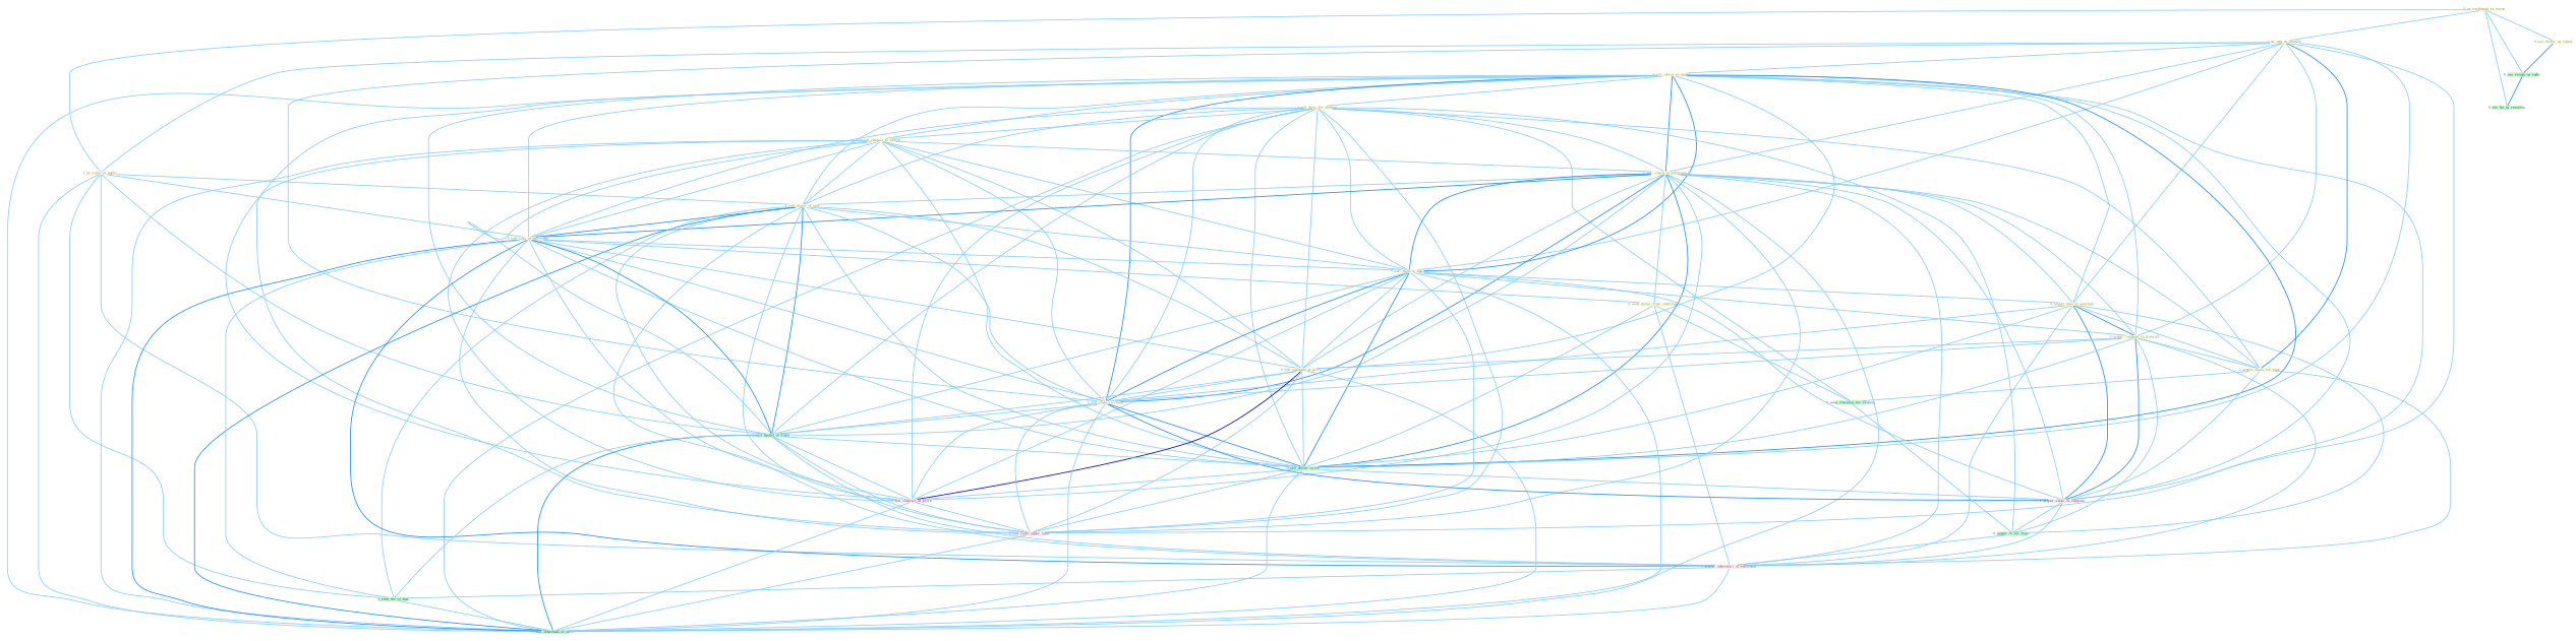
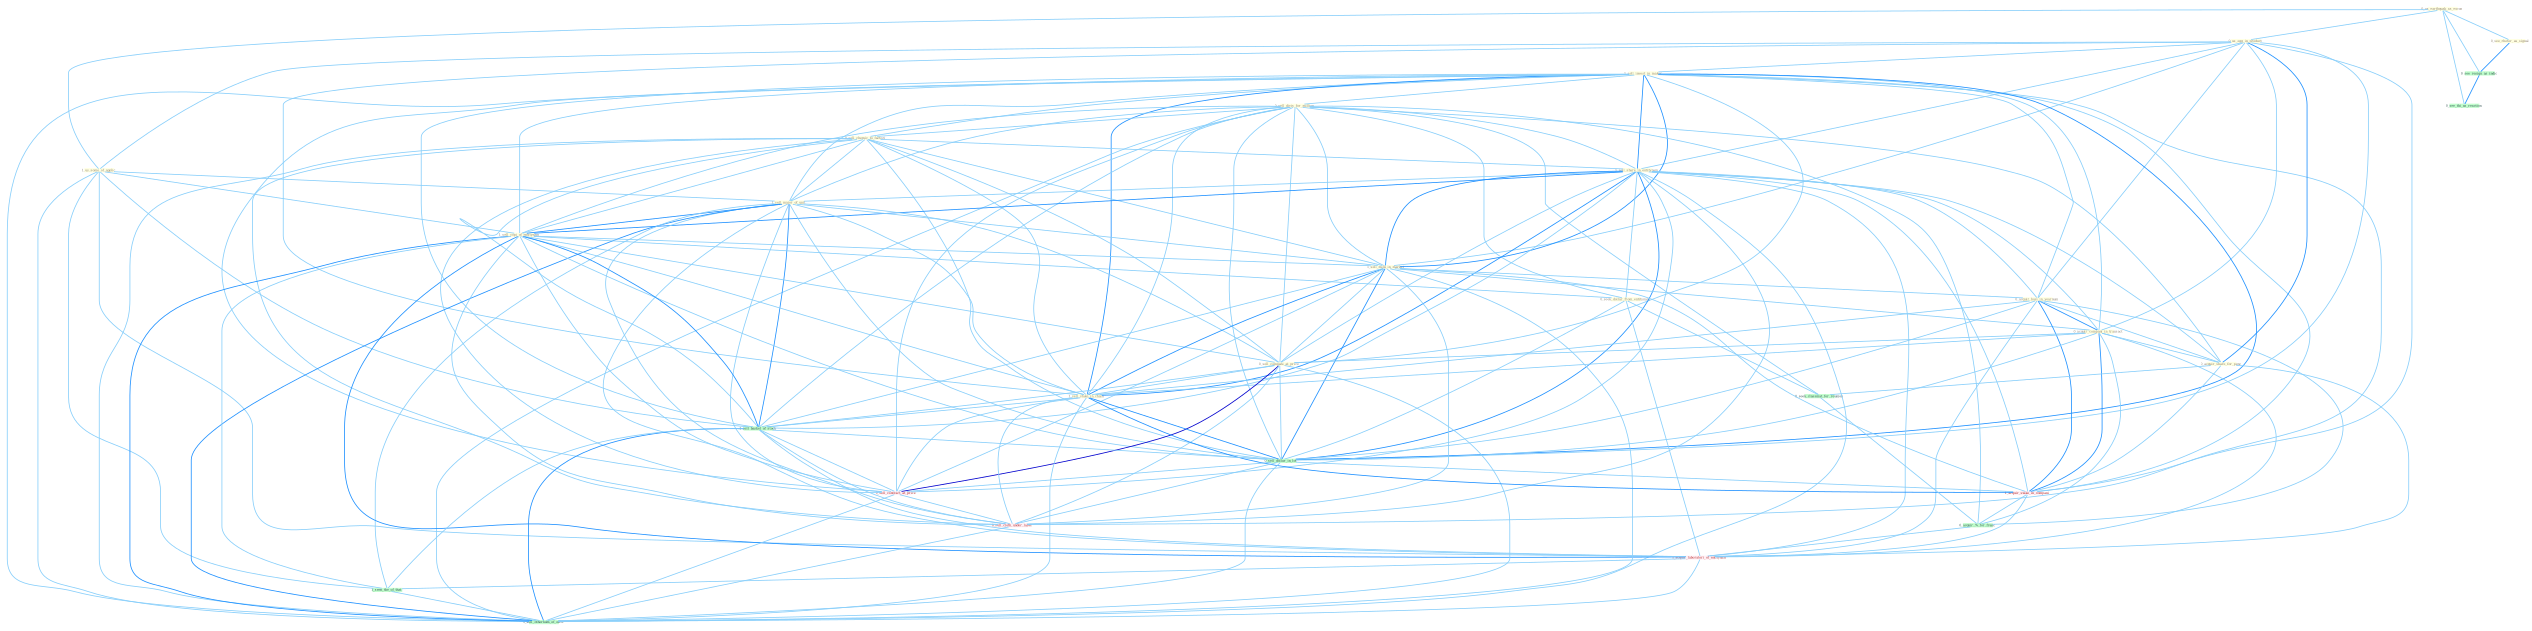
  graph {
    node [color="#ffffe0" fixedsize=true fontcolor="#8b7d6b" fontsize=4 shape=polygon style=filled]
    edge [color="#87cefa" w=1]
    "0_us_earthquak_as_excus " [height=.06 width=.5]
    "0_us_egg_in_product " [height=.06 width=.5]
    "0_see_rhetor_as_signal " [height=.06 width=.5]
    "1_sell_invest_in_maker " [height=.06 width=.5]
    "1_us_some_of_applic " [height=.06 width=.5]
    "0_sell_divis_for_million " [height=.06 width=.5]
    "0_sell_chemic_to_factori " [height=.06 width=.5]
    "1_sell_share_in_entitynam " [height=.06 width=.5]
    "1_sell_major_of_unit " [height=.06 width=.5]
    "1_sell_copi_of_entitynam " [height=.06 width=.5]
    "0_seek_dollar_from_entitynam " [height=.06 width=.5]
    n12 [height=.06 label="1_sell_milk_in_market" width=.5]
    "0_acquir_busi_in_yearnum " [height=.06 width=.5]
    "0_acquir_compani_in_transact " [height=.06 width=.5]
    "0_acquir_share_for_penc " [height=.06 width=.5]
    "0_sell_compani_at_price " [height=.06 width=.5]
    "1_sell_stake_in_chain " [height=.06 width=.5]
    "1_acquir_stake_in_compani " [color="#fff0f5" fontcolor="#b22222" height=.06 width=.5]
    "0_sell_contract_at_price " [color="#fff0f5" fontcolor="#b22222" height=.06 width=.5]
    "1_acquir_laboratori_of_entitynam " [color="#fff0f5" fontcolor="#b22222" height=.06 width=.5]
    "0_sell_cloth_under_label " [color="#fff0f5" fontcolor="#b22222" height=.06 width=.5]
    "0_see_resign_as_indic " [color="#BDFCC9" fontcolor="#2f4f4f" height=.06 width=.5]
    "0_see_thi_as_reaction " [color="#BDFCC9" fontcolor="#2f4f4f" height=.06 width=.5]
    "0_sell_dollar_in_lot " [color="#BDFCC9" fontcolor="#2f4f4f" height=.06 width=.5]
    "1_sell_basket_of_stock " [color="#BDFCC9" fontcolor="#2f4f4f" height=.06 width=.5]
    "1_sell_othernum_of_offic " [color="#BDFCC9" fontcolor="#2f4f4f" height=.06 width=.5]
    "1_seen_the_of_that " [color="#BDFCC9" fontcolor="#2f4f4f" height=.06 width=.5]
    "0_seek_classmat_for_reunion " [color="#BDFCC9" fontcolor="#2f4f4f" height=.06 width=.5]
    "0_acquir_%_for_franc " [color="#BDFCC9" fontcolor="#2f4f4f" height=.06 width=.5]
    subgraph sub_1 {
      "0_us_earthquak_as_excus "
      "0_us_egg_in_product "
      "0_see_rhetor_as_signal "
      "1_sell_invest_in_maker "
      "1_us_some_of_applic "
      "0_sell_divis_for_million "
      "0_sell_chemic_to_factori "
      "1_sell_share_in_entitynam "
      "1_sell_major_of_unit "
      "1_sell_copi_of_entitynam "
      "0_seek_dollar_from_entitynam "
      n12
      "0_acquir_busi_in_yearnum "
      "0_acquir_compani_in_transact "
      "0_acquir_share_for_penc "
      "0_sell_compani_at_price "
      "1_sell_stake_in_chain "
    }
    subgraph sub_2 {
      "1_acquir_stake_in_compani "
      "0_sell_contract_at_price "
      "1_acquir_laboratori_of_entitynam "
      "0_sell_cloth_under_label "
    }
    "0_us_earthquak_as_excus " -- "0_us_egg_in_product "
    "0_us_earthquak_as_excus " -- "0_see_rhetor_as_signal "
    "0_us_earthquak_as_excus " -- "1_us_some_of_applic "
    "0_us_earthquak_as_excus " -- "0_see_resign_as_indic "
    "0_us_earthquak_as_excus " -- "0_see_thi_as_reaction "
    "0_us_egg_in_product " -- "1_sell_invest_in_maker "
    "0_us_egg_in_product " -- "1_us_some_of_applic "
    "0_us_egg_in_product " -- "1_sell_share_in_entitynam "
    "0_us_egg_in_product " -- n12
    "0_us_egg_in_product " -- "0_acquir_busi_in_yearnum "
    "0_us_egg_in_product " -- "0_acquir_compani_in_transact "
    "0_us_egg_in_product " -- "1_sell_stake_in_chain "
    "0_us_egg_in_product " -- "1_acquir_stake_in_compani "
    "0_us_egg_in_product " -- "0_sell_dollar_in_lot "
    "0_see_rhetor_as_signal " -- "0_see_resign_as_indic " [color="#1e90ff" w=2]
    "1_sell_invest_in_maker " -- "0_sell_divis_for_million "
    "1_sell_invest_in_maker " -- "0_sell_chemic_to_factori "
    "1_sell_invest_in_maker " -- "1_sell_share_in_entitynam " [color="#1e90ff" w=2]
    "1_sell_invest_in_maker " -- "1_sell_major_of_unit "
    "1_sell_invest_in_maker " -- "1_sell_copi_of_entitynam "
    "1_sell_invest_in_maker " -- n12 [color="#1e90ff" w=2]
    "1_sell_invest_in_maker " -- "0_acquir_busi_in_yearnum "
    "1_sell_invest_in_maker " -- "0_acquir_compani_in_transact "
    "1_sell_invest_in_maker " -- "0_sell_compani_at_price "
    "1_sell_invest_in_maker " -- "1_sell_stake_in_chain " [color="#1e90ff" w=2]
    "1_sell_invest_in_maker " -- "1_acquir_stake_in_compani "
    "1_sell_invest_in_maker " -- "0_sell_contract_at_price "
    "1_sell_invest_in_maker " -- "0_sell_cloth_under_label "
    "1_sell_invest_in_maker " -- "0_sell_dollar_in_lot " [color="#1e90ff" w=2]
    "1_sell_invest_in_maker " -- "1_sell_basket_of_stock "
    "1_sell_invest_in_maker " -- "1_sell_othernum_of_offic "
    "1_us_some_of_applic " -- "1_sell_major_of_unit "
    "1_us_some_of_applic " -- "1_sell_copi_of_entitynam "
    "1_us_some_of_applic " -- "1_acquir_laboratori_of_entitynam "
    "1_us_some_of_applic " -- "1_sell_basket_of_stock "
    "1_us_some_of_applic " -- "1_sell_othernum_of_offic "
    "1_us_some_of_applic " -- "1_seen_the_of_that "
    "0_sell_divis_for_million " -- "0_sell_chemic_to_factori "
    "0_sell_divis_for_million " -- "1_sell_share_in_entitynam "
    "0_sell_divis_for_million " -- "1_sell_major_of_unit "
    "0_sell_divis_for_million " -- "1_sell_copi_of_entitynam "
    "0_sell_divis_for_million " -- n12
    "0_sell_divis_for_million " -- "0_acquir_share_for_penc "
    "0_sell_divis_for_million " -- "0_sell_compani_at_price "
    "0_sell_divis_for_million " -- "1_sell_stake_in_chain "
    "0_sell_divis_for_million " -- "0_sell_contract_at_price "
-   "0_sell_divis_for_million " -- "0_sell_cloth_under_label "
+   "0_sell_divis_for_million " -- "0_seek_dollar_from_entitynam "
    "0_sell_divis_for_million " -- "0_sell_dollar_in_lot "
    "0_sell_divis_for_million " -- "1_sell_basket_of_stock "
    "0_sell_divis_for_million " -- "1_sell_othernum_of_offic "
    "0_sell_divis_for_million " -- "0_seek_classmat_for_reunion "
    "0_sell_divis_for_million " -- "0_acquir_%_for_franc "
    "0_sell_chemic_to_factori " -- "1_sell_share_in_entitynam "
    "0_sell_chemic_to_factori " -- "1_sell_major_of_unit "
    "0_sell_chemic_to_factori " -- "1_sell_copi_of_entitynam "
    "0_sell_chemic_to_factori " -- n12
    "0_sell_chemic_to_factori " -- "0_sell_compani_at_price "
    "0_sell_chemic_to_factori " -- "1_sell_stake_in_chain "
    "0_sell_chemic_to_factori " -- "0_sell_contract_at_price "
    "0_sell_chemic_to_factori " -- "0_sell_cloth_under_label "
    "0_sell_chemic_to_factori " -- "0_sell_dollar_in_lot "
    "0_sell_chemic_to_factori " -- "1_sell_basket_of_stock "
    "0_sell_chemic_to_factori " -- "1_sell_othernum_of_offic "
    "1_sell_share_in_entitynam " -- "1_sell_major_of_unit "
    "1_sell_share_in_entitynam " -- "1_sell_copi_of_entitynam " [color="#1e90ff" w=2]
    "1_sell_share_in_entitynam " -- "0_seek_dollar_from_entitynam "
    "1_sell_share_in_entitynam " -- n12 [color="#1e90ff" w=2]
    "1_sell_share_in_entitynam " -- "0_acquir_busi_in_yearnum "
    "1_sell_share_in_entitynam " -- "0_acquir_compani_in_transact "
    "1_sell_share_in_entitynam " -- "0_acquir_share_for_penc "
    "1_sell_share_in_entitynam " -- "0_sell_compani_at_price "
    "1_sell_share_in_entitynam " -- "1_sell_stake_in_chain " [color="#1e90ff" w=2]
    "1_sell_share_in_entitynam " -- "1_acquir_stake_in_compani "
    "1_sell_share_in_entitynam " -- "0_sell_contract_at_price "
    "1_sell_share_in_entitynam " -- "1_acquir_laboratori_of_entitynam "
    "1_sell_share_in_entitynam " -- "0_sell_cloth_under_label "
    "1_sell_share_in_entitynam " -- "0_sell_dollar_in_lot " [color="#1e90ff" w=2]
    "1_sell_share_in_entitynam " -- "1_sell_basket_of_stock "
    "1_sell_share_in_entitynam " -- "1_sell_othernum_of_offic "
    "1_sell_major_of_unit " -- "1_sell_copi_of_entitynam " [color="#1e90ff" w=2]
    "1_sell_major_of_unit " -- n12
    "1_sell_major_of_unit " -- "0_sell_compani_at_price "
    "1_sell_major_of_unit " -- "1_sell_stake_in_chain "
    "1_sell_major_of_unit " -- "0_sell_contract_at_price "
    "1_sell_major_of_unit " -- "1_acquir_laboratori_of_entitynam "
    "1_sell_major_of_unit " -- "0_sell_cloth_under_label "
    "1_sell_major_of_unit " -- "0_sell_dollar_in_lot "
    "1_sell_major_of_unit " -- "1_sell_basket_of_stock " [color="#1e90ff" w=2]
    "1_sell_major_of_unit " -- "1_sell_othernum_of_offic " [color="#1e90ff" w=2]
    "1_sell_major_of_unit " -- "1_seen_the_of_that "
    "1_sell_copi_of_entitynam " -- "0_seek_dollar_from_entitynam "
    "1_sell_copi_of_entitynam " -- n12
    "1_sell_copi_of_entitynam " -- "0_sell_compani_at_price "
    "1_sell_copi_of_entitynam " -- "1_sell_stake_in_chain "
    "1_sell_copi_of_entitynam " -- "0_sell_contract_at_price "
    "1_sell_copi_of_entitynam " -- "1_acquir_laboratori_of_entitynam " [color="#1e90ff" w=2]
    "1_sell_copi_of_entitynam " -- "0_sell_cloth_under_label "
    "1_sell_copi_of_entitynam " -- "0_sell_dollar_in_lot "
    "1_sell_copi_of_entitynam " -- "1_sell_basket_of_stock " [color="#1e90ff" w=2]
    "1_sell_copi_of_entitynam " -- "1_sell_othernum_of_offic " [color="#1e90ff" w=2]
    "1_sell_copi_of_entitynam " -- "1_seen_the_of_that "
    "0_seek_dollar_from_entitynam " -- "1_acquir_laboratori_of_entitynam "
    "0_seek_dollar_from_entitynam " -- "0_sell_dollar_in_lot "
    "0_seek_dollar_from_entitynam " -- "0_seek_classmat_for_reunion "
    n12 -- "0_acquir_busi_in_yearnum "
    n12 -- "0_acquir_compani_in_transact "
    n12 -- "0_sell_compani_at_price "
    n12 -- "1_sell_stake_in_chain " [color="#1e90ff" w=2]
    n12 -- "1_acquir_stake_in_compani "
    n12 -- "0_sell_contract_at_price "
    n12 -- "0_sell_cloth_under_label "
    n12 -- "0_sell_dollar_in_lot " [color="#1e90ff" w=2]
    n12 -- "1_sell_basket_of_stock "
    n12 -- "1_sell_othernum_of_offic "
    "0_acquir_busi_in_yearnum " -- "0_acquir_compani_in_transact " [color="#1e90ff" w=2]
    "0_acquir_busi_in_yearnum " -- "0_acquir_share_for_penc "
    "0_acquir_busi_in_yearnum " -- "1_sell_stake_in_chain "
    "0_acquir_busi_in_yearnum " -- "1_acquir_stake_in_compani " [color="#1e90ff" w=2]
    "0_acquir_busi_in_yearnum " -- "1_acquir_laboratori_of_entitynam "
    "0_acquir_busi_in_yearnum " -- "0_sell_dollar_in_lot "
    "0_acquir_busi_in_yearnum " -- "0_acquir_%_for_franc "
    "0_acquir_compani_in_transact " -- "0_acquir_share_for_penc "
    "0_acquir_compani_in_transact " -- "0_sell_compani_at_price "
    "0_acquir_compani_in_transact " -- "1_sell_stake_in_chain "
    "0_acquir_compani_in_transact " -- "1_acquir_stake_in_compani " [color="#1e90ff" w=2]
    "0_acquir_compani_in_transact " -- "1_acquir_laboratori_of_entitynam "
    "0_acquir_compani_in_transact " -- "0_sell_dollar_in_lot "
    "0_acquir_compani_in_transact " -- "0_acquir_%_for_franc "
    "0_acquir_share_for_penc " -- "0_us_egg_in_product " [color="#1e90ff" w=2]
    "0_acquir_share_for_penc " -- "1_acquir_stake_in_compani "
    "0_acquir_share_for_penc " -- "1_acquir_laboratori_of_entitynam "
    "0_acquir_share_for_penc " -- "0_seek_classmat_for_reunion "
    "0_sell_compani_at_price " -- "1_sell_stake_in_chain "
    "0_sell_compani_at_price " -- "0_sell_contract_at_price " [color="#0000cd" w=3]
    "0_sell_compani_at_price " -- "0_sell_cloth_under_label "
    "0_sell_compani_at_price " -- "0_sell_dollar_in_lot "
    "0_sell_compani_at_price " -- "1_sell_basket_of_stock "
    "0_sell_compani_at_price " -- "1_sell_othernum_of_offic "
    "1_sell_stake_in_chain " -- "1_acquir_stake_in_compani " [color="#1e90ff" w=2]
    "1_sell_stake_in_chain " -- "0_sell_contract_at_price "
    "1_sell_stake_in_chain " -- "0_sell_cloth_under_label "
    "1_sell_stake_in_chain " -- "0_sell_dollar_in_lot " [color="#1e90ff" w=2]
    "1_sell_stake_in_chain " -- "1_sell_basket_of_stock "
    "1_sell_stake_in_chain " -- "1_sell_othernum_of_offic "
    "1_acquir_stake_in_compani " -- "1_acquir_laboratori_of_entitynam "
    "1_acquir_stake_in_compani " -- "0_acquir_%_for_franc "
    "0_sell_contract_at_price " -- "0_sell_cloth_under_label "
    "0_sell_contract_at_price " -- "1_sell_othernum_of_offic "
    "1_acquir_laboratori_of_entitynam " -- "1_sell_othernum_of_offic "
    "1_acquir_laboratori_of_entitynam " -- "1_seen_the_of_that "
    "0_sell_cloth_under_label " -- "1_sell_othernum_of_offic "
    "0_see_resign_as_indic " -- "0_see_thi_as_reaction " [color="#1e90ff" w=2]
    "0_sell_dollar_in_lot " -- "1_acquir_stake_in_compani "
    "0_sell_dollar_in_lot " -- "0_sell_contract_at_price "
    "0_sell_dollar_in_lot " -- "0_sell_cloth_under_label "
    "0_sell_dollar_in_lot " -- "1_sell_othernum_of_offic "
    "1_sell_basket_of_stock " -- "0_sell_contract_at_price "
    "1_sell_basket_of_stock " -- "1_acquir_laboratori_of_entitynam "
    "1_sell_basket_of_stock " -- "0_sell_cloth_under_label "
    "1_sell_basket_of_stock " -- "0_sell_dollar_in_lot "
    "1_sell_basket_of_stock " -- "1_sell_othernum_of_offic " [color="#1e90ff" w=2]
    "1_sell_basket_of_stock " -- "1_seen_the_of_that "
    "1_seen_the_of_that " -- "1_sell_othernum_of_offic "
    "0_seek_classmat_for_reunion " -- "0_acquir_%_for_franc "
    "0_acquir_%_for_franc " -- "1_acquir_laboratori_of_entitynam "
  }
